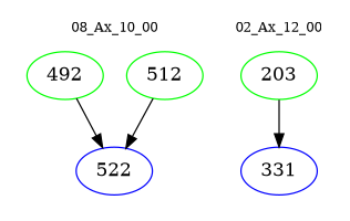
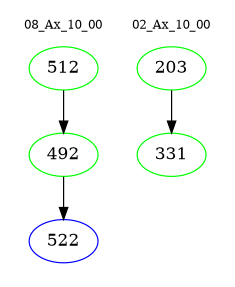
  digraph {
    node [color=green]
    edge [color=black]
    n1 [label=512]
    n2 [label=492]
    n3 [color=blue label=522]
    n4 [label=203]
-   n5 [color=blue label=331]
+   n5 [label=331]
    subgraph cluster_1 {
      color=white
      fontsize=10
      label="08_Ax_10_00"
      n1
      n2
      n3
    }
    subgraph cluster_2 {
      color=white
      fontsize=10
-     label="02_Ax_12_00"
+     label="02_Ax_10_00"
      n4
      n5
    }
-   n1 -> n3
+   n1 -> n2
    n2 -> n3
    n4 -> n5
  }
